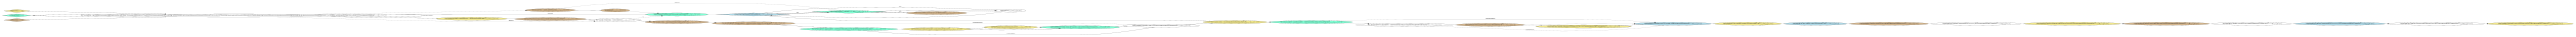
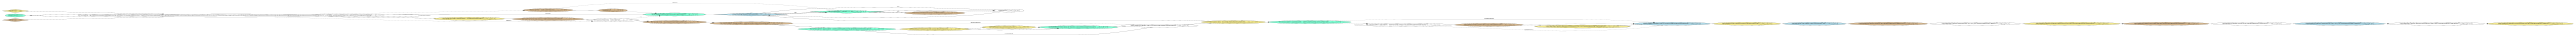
  digraph {
    fontname="Comic Neue"
    rankdir=LR
    node [fillcolor=tan fontname="Comic Neue" shape=ellipse style=filled]
    edge [arrowhead=box fontname="Comic Neue" style=solid]
    n1 [fillcolor=white label="Assert.assertEquals(\"segment2 datasource\",\"foo\",publishedSegments.get(1).getDataSource())@@@26@@@['0', '0', '1']"]
    n2 [fillcolor=lightblue label="Assert.assertEquals(\"segment2 interval\",Intervals.of(\"2010-01-02/P1D\"),publishedSegments.get(1).getInterval())@@@27@@@['0', '0', '1']"]
    n3 [fillcolor=white label="Assert.assertEquals(\"segment2 dimensions\",ImmutableList.of(\"dim1\",\"dim2\"),publishedSegments.get(1).getDimensions())@@@28@@@['0', '0', '1']"]
    n4 [fillcolor=khaki label="final Optional<TaskStatus> preRunTaskStatus = tsqa.getStatus(indexTask.getId())@@@6@@@['1', '1', '0']"]
    n5 [label="Assert.assertTrue(\"pre run task status not present\",!preRunTaskStatus.isPresent())@@@7@@@['1', '1', '0']"]
    n6 [fillcolor=white label="final TaskStatus mergedStatus = runTask(indexTask)@@@8@@@['1', '1', '0']"]
    n7 [fillcolor=lightblue label="tsqa.getStatus(indexTask.getId()).get().isRunnable()@@@9@@@['0', '0', '1']" shape=diamond]
    n8 [fillcolor=khaki label="final TaskStatus status = taskStorage.getStatus(indexTask.getId()).get()@@@15@@@['1', '1', '1']"]
    n9 [fillcolor=white label="Thread.sleep(100)@@@13@@@['0', '0', '1']"]
    n10 [fillcolor=aquamarine label="System.currentTimeMillis() > startTime + 10 * 1000@@@10@@@['0', '0', '1']" shape=diamond]
    n11 [fillcolor=aquamarine label="final List<DataSegment> publishedSegments = byIntervalOrdering.sortedCopy(mdc.getPublished())@@@16@@@['1', '1', '1']"]
    n12 [label="throw new ISE(\"Where did the task go?!: %s\",indexTask.getId())@@@11@@@['0', '0', '1']"]
    n13 [fillcolor=white label="Assert.assertEquals(\"segment1 interval\",Intervals.of(\"2010-01-01/P1D\"),publishedSegments.get(0).getInterval())@@@23@@@['1', '1', '1']"]
    n14 [fillcolor=khaki label="Assert.assertEquals(\"segment1 dimensions\",ImmutableList.of(\"dim1\",\"dim2\"),publishedSegments.get(0).getDimensions())@@@24@@@['0', '0', '1']"]
    n15 [label="Assert.assertEquals(\"segment1 metrics\",ImmutableList.of(\"met\"),publishedSegments.get(0).getMetrics())@@@25@@@['0', '0', '1']"]
    n16 [fillcolor=khaki label="Assert.assertEquals(\"segment2 metrics\",ImmutableList.of(\"met\"),publishedSegments.get(1).getMetrics())@@@29@@@['0', '0', '1']"]
    n17 [fillcolor=khaki label="Assert.assertEquals(\"segment1 dimensions\",ImmutableList.of(\"dim1\",\"dim2\"),publishedSegments.get(0).getDimensions())@@@20@@@['1', '1', '0']"]
    n18 [fillcolor=lightblue label="Assert.assertEquals(\"segments logged vs published\",loggedSegments,publishedSegments)@@@19@@@['1', '1', '1']"]
    n19 [fillcolor=khaki label="Assert.assertEquals(\"num segments published\",2,mdc.getPublished().size())@@@20@@@['1', '1', '1']"]
    n20 [fillcolor=white label="final List<DataSegment> loggedSegments = byIntervalOrdering.sortedCopy(tsqa.getInsertedSegments(indexTask.getId()))@@@17@@@['1', '1', '1']"]
    n21 [label="Assert.assertEquals(\"statusCode\",TaskState.SUCCESS,status.getStatusCode())@@@18@@@['1', '1', '1']"]
    n22 [fillcolor=lightblue label="Assert.assertEquals(\"num segments nuked\",0,mdc.getNuked().size())@@@21@@@['1', '1', '1']"]
    n23 [fillcolor=khaki label="Assert.assertEquals(taskLocation,status.getLocation())@@@13@@@['0', '1', '0']"]
    n24 [fillcolor=aquamarine label="Assert.assertEquals(\"merged statusCode\",TaskState.SUCCESS,mergedStatus.getStatusCode())@@@14@@@['1', '1', '0']"]
    n25 [fillcolor=white label="Assert.assertEquals(\"segments logged vs published\",loggedSegments,publishedSegments)@@@15@@@['1', '1', '0']"]
    n26 [fillcolor=aquamarine label="taskStorage.insert(indexTask,TaskStatus.running(indexTask.getId()))@@@8@@@['0', '0', '1']"]
    n27 [label="final TaskStatus status = taskStorage.getStatus(indexTask.getId()).get()@@@9@@@['1', '1', '0']"]
    n28 [label="final List<DataSegment> publishedSegments = byIntervalOrdering.sortedCopy(mdc.getPublished())@@@10@@@['1', '1', '0']"]
    n29 [label="final long startTime = System.currentTimeMillis()@@@6@@@['0', '0', '1']"]
    n30 [label="taskQueue.start()@@@7@@@['0', '0', '1']"]
    n31 [fillcolor=khaki label="Assert.assertEquals(\"statusCode\",TaskState.SUCCESS,status.getStatusCode())@@@12@@@['1', '1', '0']"]
    n32 [label="Assert.assertEquals(\"segment1 datasource\",\"foo\",publishedSegments.get(0).getDataSource())@@@22@@@['1', '1', '1']"]
    n33 [fillcolor=khaki label="testIndexTask['0', '1', '0']" shape=diamond]
    n34 [fillcolor=white label="final Task indexTask = new IndexTask(null,null,new IndexIngestionSpec(new DataSchema(\"foo\",null,new AggregatorFactory((((edu.fdu.CPPDG.tinypdg.pe.ExpressionInfo@904ed7,new UniformGranularitySpec(Granularities.DAY,null,ImmutableList.of(Intervals.of(\"2010-01-01/P2D\"))),null,mapper),new IndexIOConfig(new MockFirehoseFactory(false),false),new IndexTuningConfig(null,10000,10,null,null,null,null,null,null,indexSpec,null,null,null,null,null,null,null,null,null,null)),null,AuthTestUtils.TEST_AUTHORIZER_MAPPER,null,ROW_INGESTION_METERS_FACTORY,appenderatorsManager)@@@3@@@['1', '1', '1']"]
    n35 [fillcolor=aquamarine label="final List<DataSegment> loggedSegments = byIntervalOrdering.sortedCopy(tsqa.getInsertedSegments(indexTask.getId()))@@@11@@@['1', '1', '0']"]
-   n36 [fillcolor=aquamarine label="testResumeTasks['0', '0', '1']" shape=diamond]
+   n36 [fillcolor=aquamarine label="testResumeTasks['0', '0', '1']"]
    n37 [label="testIndexTask['1', '0', '0']" shape=diamond]
    n1 -> n2 [arrowhead=onormal style=dashed]
    n2 -> n3
    n3 -> n16 [style=dashed]
    n4 -> n5 [arrowhead=odot]
    n5 -> n6 [arrowhead=onormal]
    n6 -> n26 [label=0 style=dashed]
    n6 -> n27
    n7 -> n8 [arrowhead=onormal]
    n7 -> n9 [arrowhead=onormal label=true]
    n7 -> n10 [arrowhead=odot label=true]
    n7 -> n10
    n8 -> n11
    n9 -> n7
    n10 -> n9
    n10 -> n12 [arrowhead=odot label=true]
    n10 -> n12 [arrowhead=odot]
    n11 -> n18 [label=publishedSegments style=dashed]
    n11 -> n20 [style=dashed]
    n12 -> n9 [arrowhead=onormal style=dashed]
    n13 -> n14 [arrowhead=odot style=dashed]
    n14 -> n15
    n15 -> n1 [arrowhead=odot style=dashed]
    n17 -> n18 [arrowhead=odot]
    n18 -> n19 [arrowhead=onormal]
    n19 -> n22 [arrowhead=onormal style=dashed]
    n20 -> n18 [arrowhead=onormal label=loggedSegments style=dashed]
    n20 -> n21 [arrowhead=odot]
    n21 -> n17 [arrowhead=onormal style=dashed]
    n21 -> n18 [style=dashed]
    n22 -> n32 [arrowhead=odot]
    n23 -> n24 [style=dashed]
    n24 -> n25 [arrowhead=odot]
    n25 -> n8 [arrowhead=onormal]
    n26 -> n7 [arrowhead=onormal style=dashed]
    n27 -> n28 [style=dashed]
    n28 -> n25 [arrowhead=odot label=publishedSegments style=dashed]
    n28 -> n35 [arrowhead=onormal]
    n29 -> n10 [arrowhead=odot label=startTime style=dashed]
    n29 -> n30 [arrowhead=onormal]
    n30 -> n26 [style=dashed]
    n31 -> n23 [arrowhead=odot]
    n31 -> n24
    n32 -> n13 [arrowhead=odot style=dashed]
    n33 -> n34
    n34 -> n4 [arrowhead=onormal]
    n34 -> n6 [label=indexTask style=dashed]
    n34 -> n26 [arrowhead=onormal label=indexTask]
    n34 -> n29 [style=dashed]
    n35 -> n25 [arrowhead=onormal label=loggedSegments]
    n35 -> n31 [arrowhead=onormal style=dashed]
    n36 -> n34
    n37 -> n34 [arrowhead=odot]
  }
